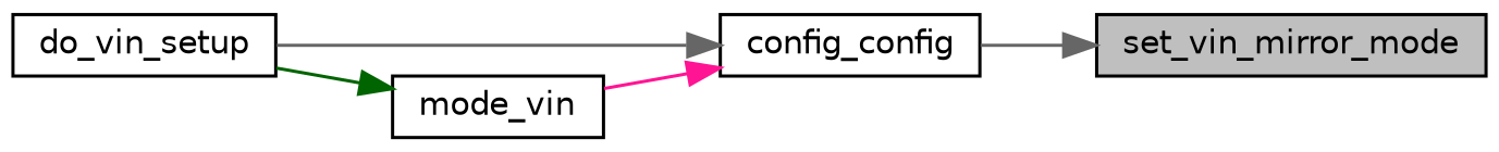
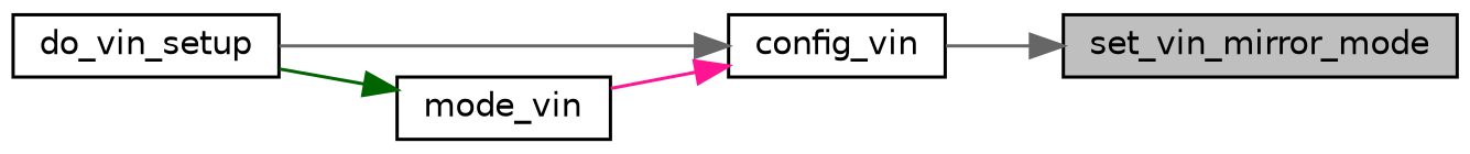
  digraph {
    rankdir=RL
    node [color=black fontname=Helvetica fontsize=10 shape=record]
    edge [color=gray40 dir=back fontname=Helvetica fontsize=10 labelfontname=Helvetica labelfontsize=10 style=solid]
    n1 [fillcolor=grey75 fontcolor=black height=0.2 label=set_vin_mirror_mode style=filled width=0.4]
-   n2 [height=0.2 label=config_config width=0.4]
+   n2 [height=0.2 label=config_vin width=0.4]
    n3 [height=0.2 label=do_vin_setup width=0.4]
    n4 [height=0.2 label=mode_vin width=0.4]
    n1 -> n2
    n2 -> n3
    n2 -> n4 [color=deeppink]
    n4 -> n3 [color=darkgreen]
  }
